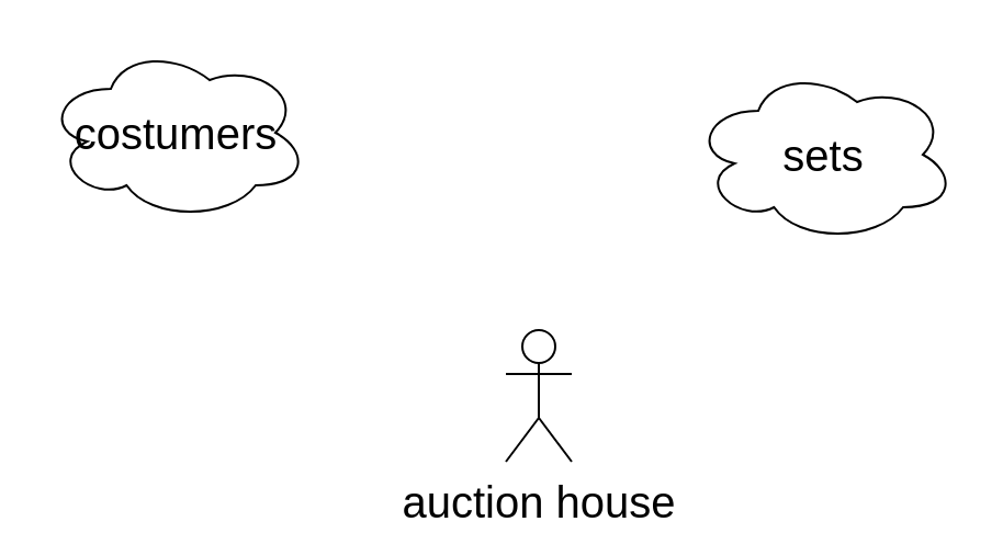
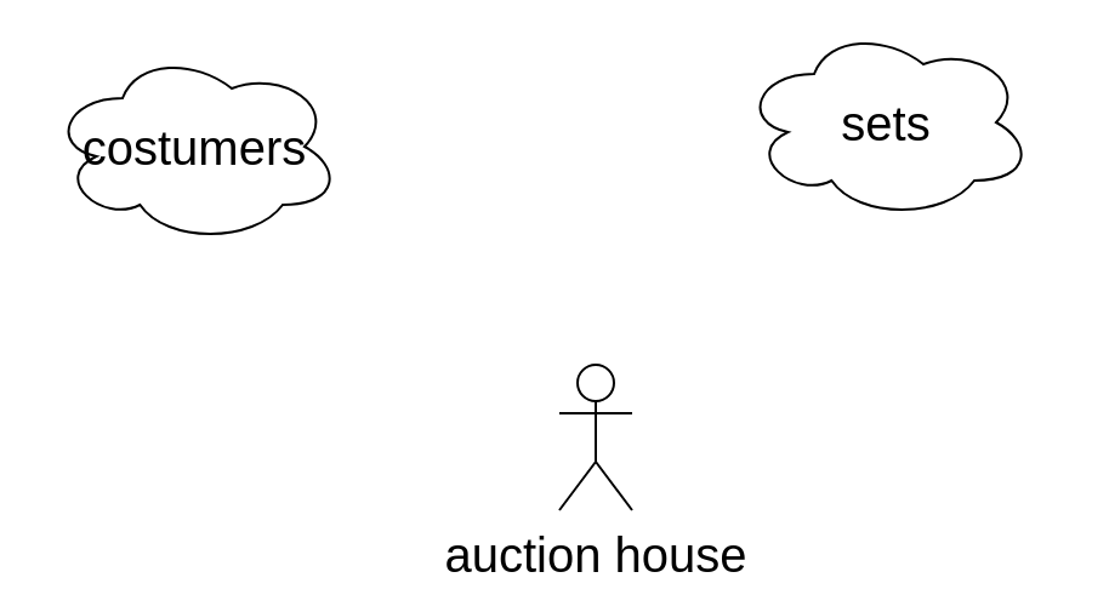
  <mxCell id="0" />
  <mxCell id="1" parent="0" />
  <mxCell id="2" value="&lt;font face=&quot;Helvetica&quot;&gt;auction house&lt;/font&gt;" style="shape=umlActor;verticalLabelPosition=bottom;verticalAlign=top;html=1;outlineConnect=0;sketch=0;hachureGap=4;fontFamily=Architects Daughter;fontSource=https%3A%2F%2Ffonts.googleapis.com%2Fcss%3Ffamily%3DArchitects%2BDaughter;fontSize=20;" vertex="1" parent="1"><mxGeometry x="230" y="150" width="30" height="60" as="geometry" /></mxCell>
  <mxCell id="3" value="costumers" style="ellipse;shape=cloud;whiteSpace=wrap;html=1;sketch=0;hachureGap=4;fontFamily=Helvetica;fontSize=20;" vertex="1" parent="1"><mxGeometry x="20" y="20" width="120" height="80" as="geometry" /></mxCell>
- <mxCell id="4" value="sets" style="ellipse;shape=cloud;whiteSpace=wrap;html=1;sketch=0;hachureGap=4;fontFamily=Helvetica;fontSize=20;" vertex="1" parent="1"><mxGeometry x="315" y="30" width="120" height="80" as="geometry" /></mxCell>
+ <mxCell id="4" value="sets" style="ellipse;shape=cloud;whiteSpace=wrap;html=1;sketch=0;hachureGap=4;fontFamily=Helvetica;fontSize=20;" vertex="1" parent="1"><mxGeometry x="305" y="10" width="120" height="80" as="geometry" /></mxCell>
